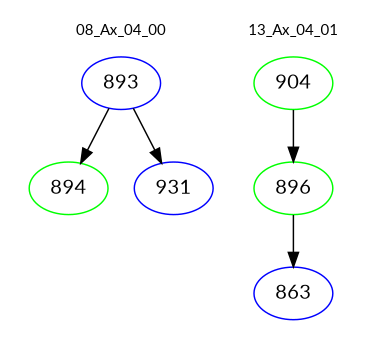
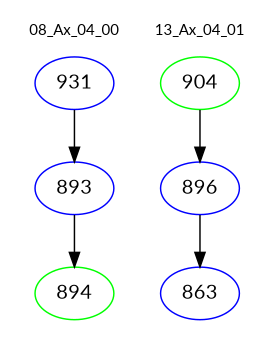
  digraph {
    fontname=Lato
    node [color=blue fontname=Lato]
    edge [color=black fontname=Lato]
    n1 [label=893]
    n2 [color=green label=894]
    n3 [label=931]
-   n4 [color=green label=896]
+   n4 [label=896]
    n5 [label=863]
    n6 [color=green label=904]
    subgraph cluster_1 {
      color=white
      fontsize=10
      label="08_Ax_04_00"
      n1
      n2
      n3
    }
    subgraph cluster_2 {
      color=white
      fontsize=10
      label="13_Ax_04_01"
      n4
      n5
      n6
    }
    n1 -> n2
-   n1 -> n3
+   n3 -> n1
    n4 -> n5
    n6 -> n4
  }
